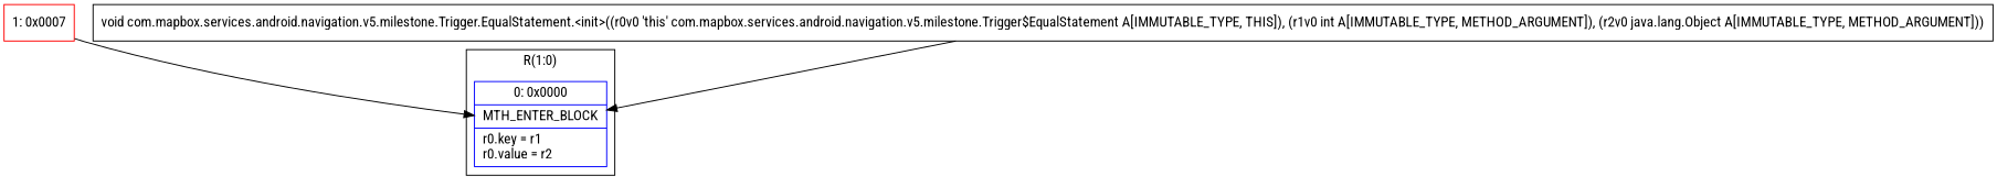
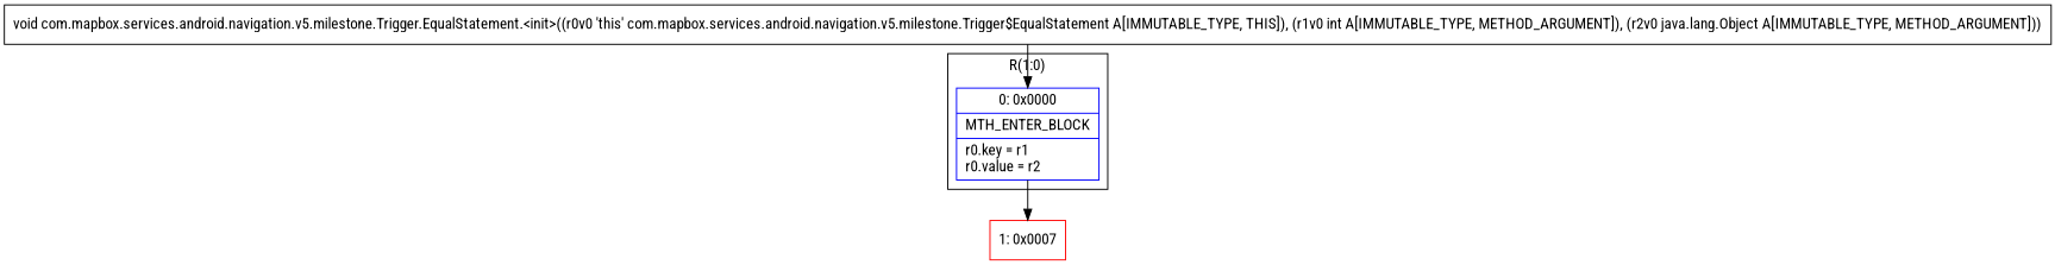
  digraph {
    fontname="Roboto Condensed"
    node [shape=record fontname="Roboto Condensed"]
    edge [fontname="Roboto Condensed"]
    n1 [color=blue label="{0\:\ 0x0000|MTH_ENTER_BLOCK\l|r0.key = r1\lr0.value = r2\l}"]
    n2 [color=red label="{1\:\ 0x0007}"]
    n3 [label="{void com.mapbox.services.android.navigation.v5.milestone.Trigger.EqualStatement.\<init\>((r0v0 'this' com.mapbox.services.android.navigation.v5.milestone.Trigger$EqualStatement A[IMMUTABLE_TYPE, THIS]), (r1v0 int A[IMMUTABLE_TYPE, METHOD_ARGUMENT]), (r2v0 java.lang.Object A[IMMUTABLE_TYPE, METHOD_ARGUMENT])) }"]
    subgraph cluster_1 {
      label="R(1:0)"
      n1
    }
-   n2 -> n1
+   n1 -> n2
    n3 -> n1
  }
